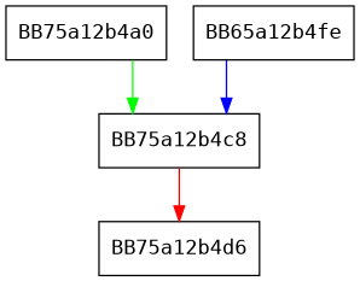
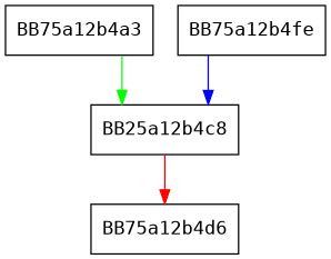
  digraph {
    fontname="DejaVu Sans Mono"
    splines=ortho
    node [fontname="DejaVu Sans Mono" shape=box]
    edge [fontname="DejaVu Sans Mono"]
-   BB75a12b4a0
-   BB75a12b4c8
+   BB75a12b4a0 [label=BB75a12b4a3]
+   BB75a12b4c8 [label=BB25a12b4c8]
    BB75a12b4d6
-   BB75a12b4fe [label=BB65a12b4fe]
+   BB75a12b4fe
    BB75a12b4a0 -> BB75a12b4c8 [color=green]
    BB75a12b4c8 -> BB75a12b4d6 [color=red]
    BB75a12b4fe -> BB75a12b4c8 [color=blue]
  }
